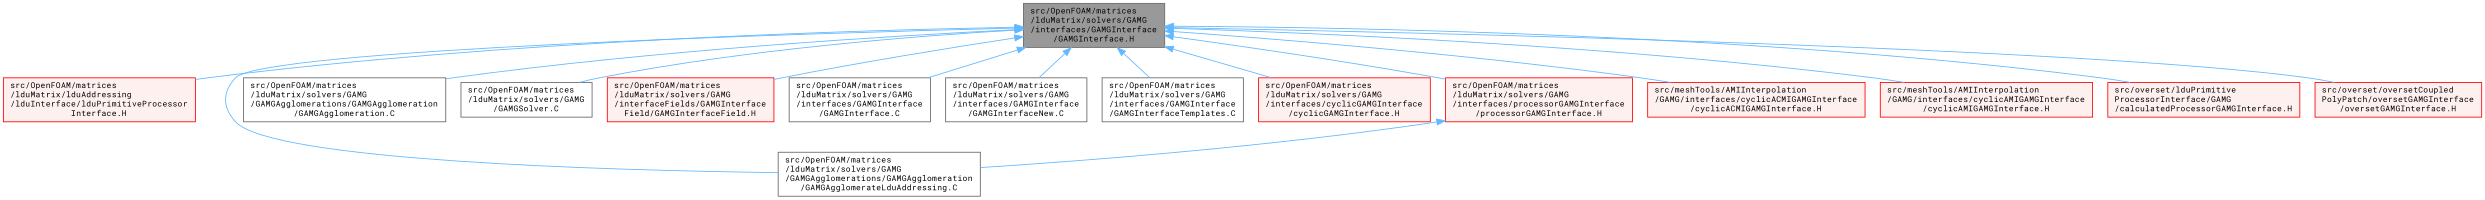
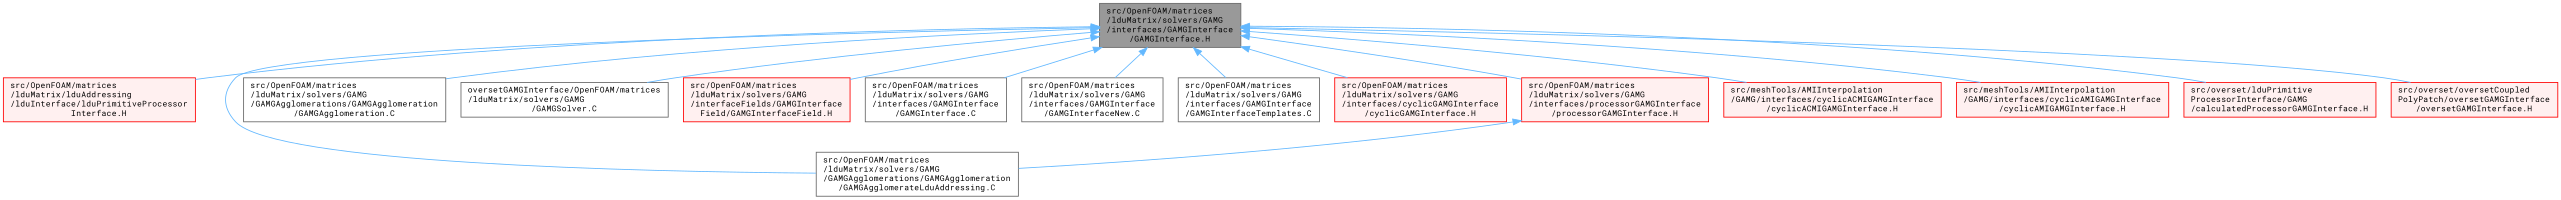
  digraph {
    fontname="Roboto Mono"
    node [color=red fillcolor="#FFF0F0" fontname="Roboto Mono" fontsize=10 shape=box style=filled]
    edge [color=steelblue1 dir=back fontname="Roboto Mono" fontsize=10 labelfontname=Helvetica labelfontsize=10 style=solid]
    n1 [color=gray40 fillcolor=grey60 fontcolor=black height=0.2 label="src/OpenFOAM/matrices\l/lduMatrix/solvers/GAMG\l/interfaces/GAMGInterface\l/GAMGInterface.H" width=0.4]
    n2 [height=0.2 label="src/OpenFOAM/matrices\l/lduMatrix/lduAddressing\l/lduInterface/lduPrimitiveProcessor\lInterface.H" width=0.4]
    n3 [color=grey40 fillcolor=white height=0.2 label="src/OpenFOAM/matrices\l/lduMatrix/solvers/GAMG\l/GAMGAgglomerations/GAMGAgglomeration\l/GAMGAgglomerateLduAddressing.C" width=0.4]
    n4 [color=grey40 fillcolor=white height=0.2 label="src/OpenFOAM/matrices\l/lduMatrix/solvers/GAMG\l/GAMGAgglomerations/GAMGAgglomeration\l/GAMGAgglomeration.C" width=0.4]
-   n5 [color=grey40 fillcolor=white height=0.2 label="src/OpenFOAM/matrices\l/lduMatrix/solvers/GAMG\l/GAMGSolver.C" width=0.4]
+   n5 [color=grey40 fillcolor=white height=0.2 label="oversetGAMGInterface/OpenFOAM/matrices\l/lduMatrix/solvers/GAMG\l/GAMGSolver.C" width=0.4]
    n6 [height=0.2 label="src/OpenFOAM/matrices\l/lduMatrix/solvers/GAMG\l/interfaceFields/GAMGInterface\lField/GAMGInterfaceField.H" width=0.4]
    n7 [color=grey40 fillcolor=white height=0.2 label="src/OpenFOAM/matrices\l/lduMatrix/solvers/GAMG\l/interfaces/GAMGInterface\l/GAMGInterface.C" width=0.4]
    n8 [color=grey40 fillcolor=white height=0.2 label="src/OpenFOAM/matrices\l/lduMatrix/solvers/GAMG\l/interfaces/GAMGInterface\l/GAMGInterfaceNew.C" width=0.4]
    n9 [color=grey40 fillcolor=white height=0.2 label="src/OpenFOAM/matrices\l/lduMatrix/solvers/GAMG\l/interfaces/GAMGInterface\l/GAMGInterfaceTemplates.C" width=0.4]
    n10 [height=0.2 label="src/OpenFOAM/matrices\l/lduMatrix/solvers/GAMG\l/interfaces/cyclicGAMGInterface\l/cyclicGAMGInterface.H" width=0.4]
    n11 [height=0.2 label="src/OpenFOAM/matrices\l/lduMatrix/solvers/GAMG\l/interfaces/processorGAMGInterface\l/processorGAMGInterface.H" width=0.4]
    n12 [height=0.2 label="src/meshTools/AMIInterpolation\l/GAMG/interfaces/cyclicACMIGAMGInterface\l/cyclicACMIGAMGInterface.H" width=0.4]
    n13 [height=0.2 label="src/meshTools/AMIInterpolation\l/GAMG/interfaces/cyclicAMIGAMGInterface\l/cyclicAMIGAMGInterface.H" width=0.4]
    n14 [height=0.2 label="src/overset/lduPrimitive\lProcessorInterface/GAMG\l/calculatedProcessorGAMGInterface.H" width=0.4]
    n15 [height=0.2 label="src/overset/oversetCoupled\lPolyPatch/oversetGAMGInterface\l/oversetGAMGInterface.H" width=0.4]
    n1 -> n2
    n1 -> n3
    n1 -> n4
    n1 -> n5
    n1 -> n6
    n1 -> n7
    n1 -> n8
    n1 -> n9
    n1 -> n10
    n1 -> n11
    n1 -> n12
    n1 -> n13
    n1 -> n14
    n1 -> n15
    n11 -> n3
  }
